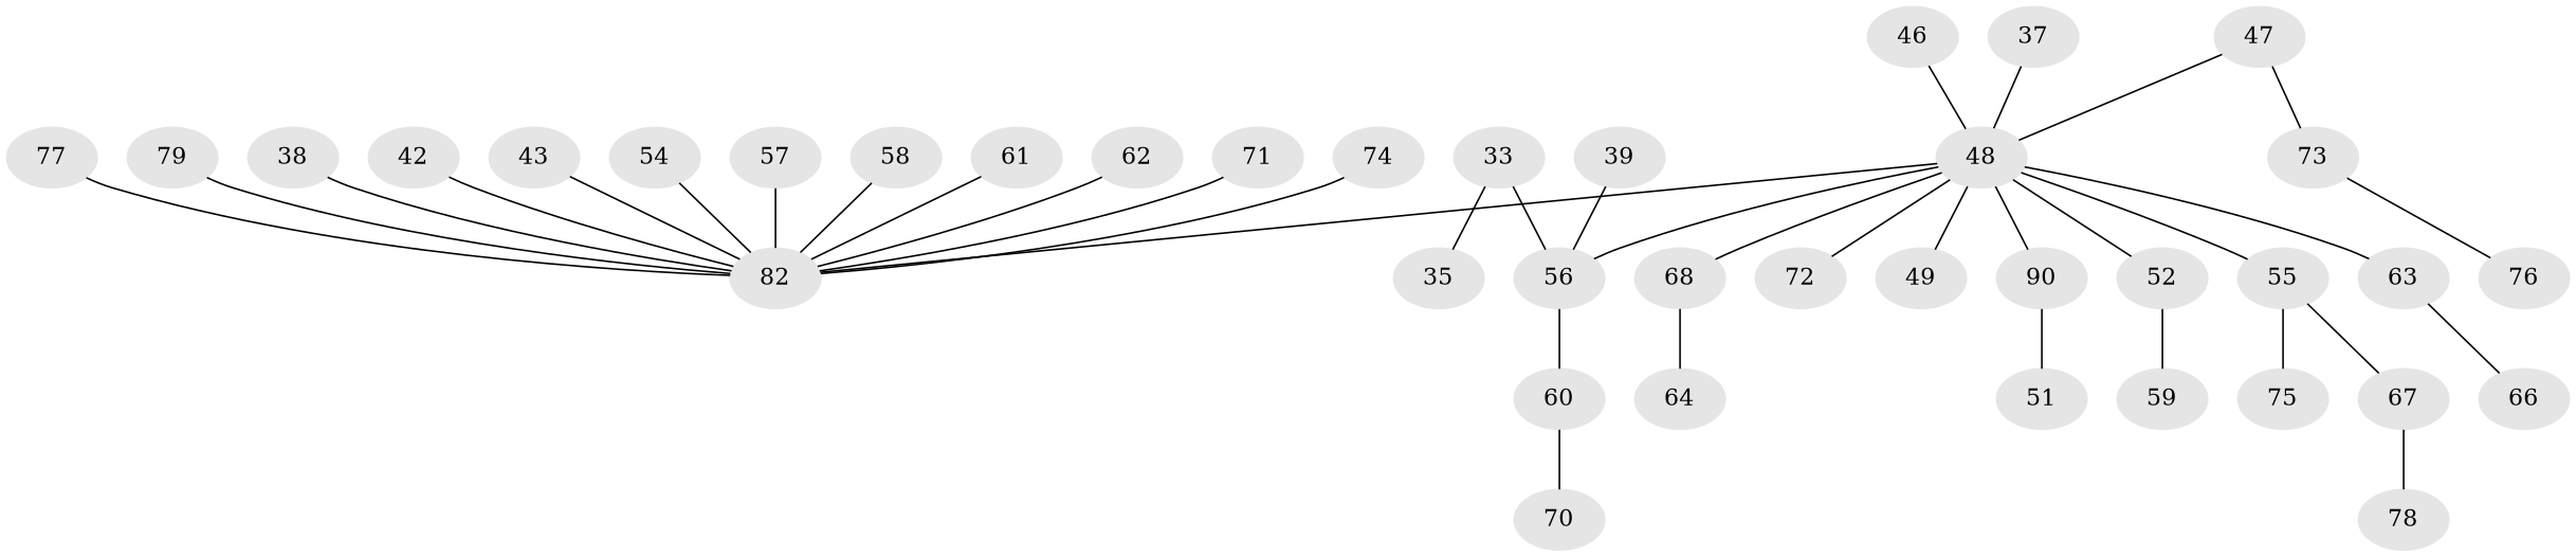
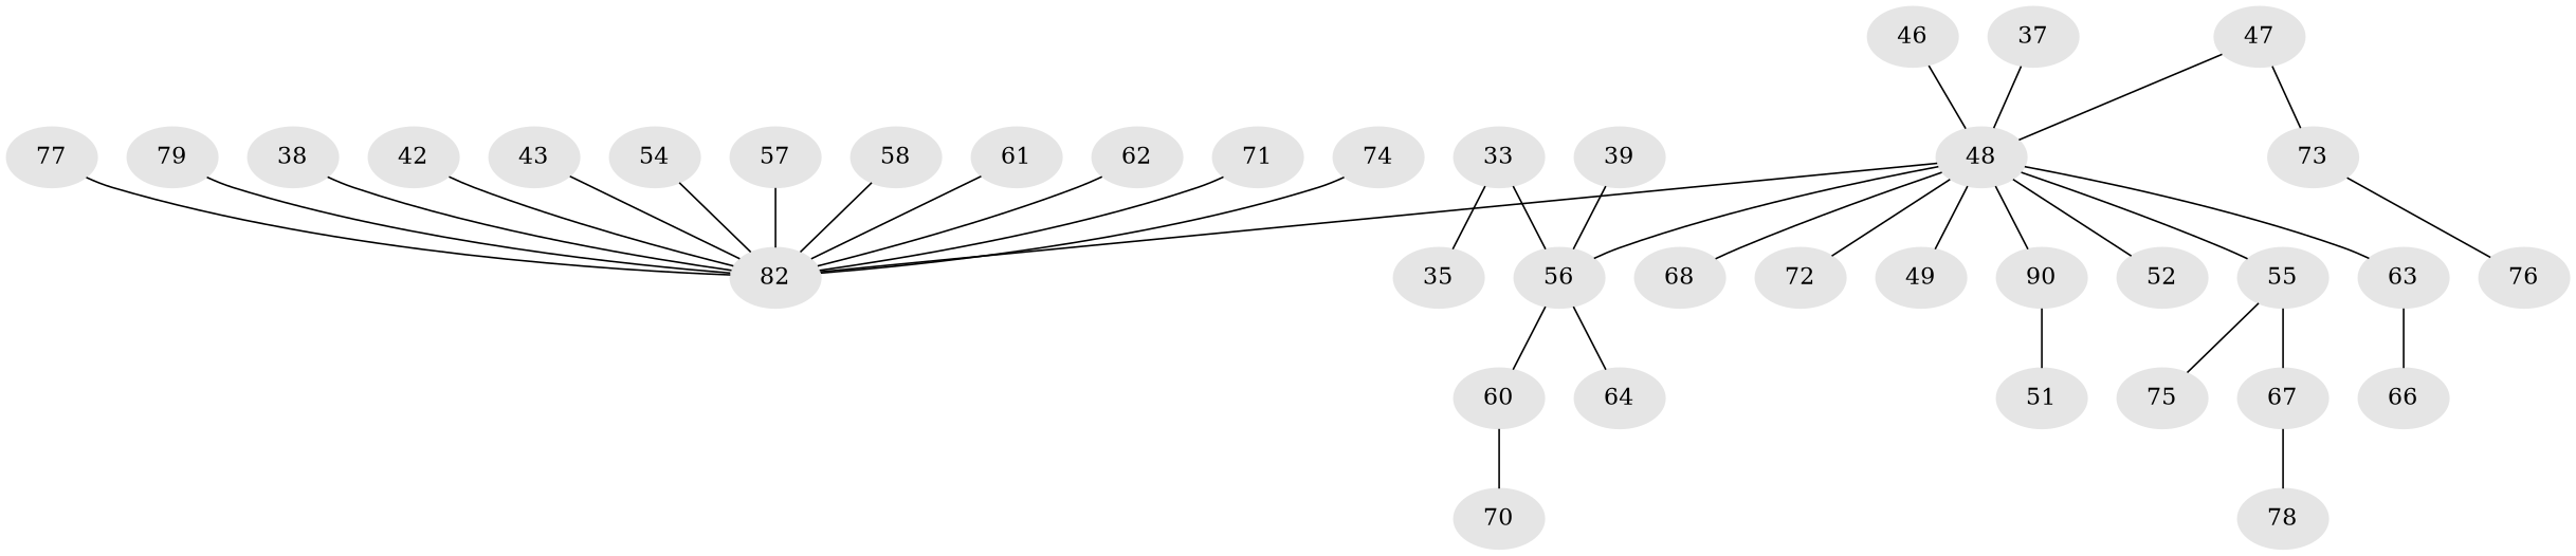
  graph {
    node [color=gray90 style=filled]
    33
    35
    56 [super="+32+24+34"]
    60
    64
    48 [super="+11+40"]
    82 [super="+23+28+81+25+30+31+36+41+80"]
    49
    n9 [label=90 super="+15+26"]
    52
    55
    63
    68
    72
    37
    38
    39
    42
    43
    46
    47
    73
    76
    51
-   59
    67
    75
    66
    54
    78
    70
    57
    58
    61
    62
    71
    74
    77
    79
    33 -- 35
    33 -- 56
    56 -- 60
-   68 -- 64
+   56 -- 64
    60 -- 70
    48 -- 56
    48 -- 82
    48 -- 49
    48 -- n9
    48 -- 52
    48 -- 55
    48 -- 63
    48 -- 68
    48 -- 72
    n9 -- 51
-   52 -- 59
    55 -- 67
    55 -- 75
    63 -- 66
    37 -- 48
    38 -- 82
    39 -- 56
    42 -- 82
    43 -- 82
    46 -- 48
    47 -- 48
    47 -- 73
    73 -- 76
    67 -- 78
    54 -- 82
    57 -- 82
    58 -- 82
    61 -- 82
    62 -- 82
    71 -- 82
    74 -- 82
    77 -- 82
    79 -- 82
  }
